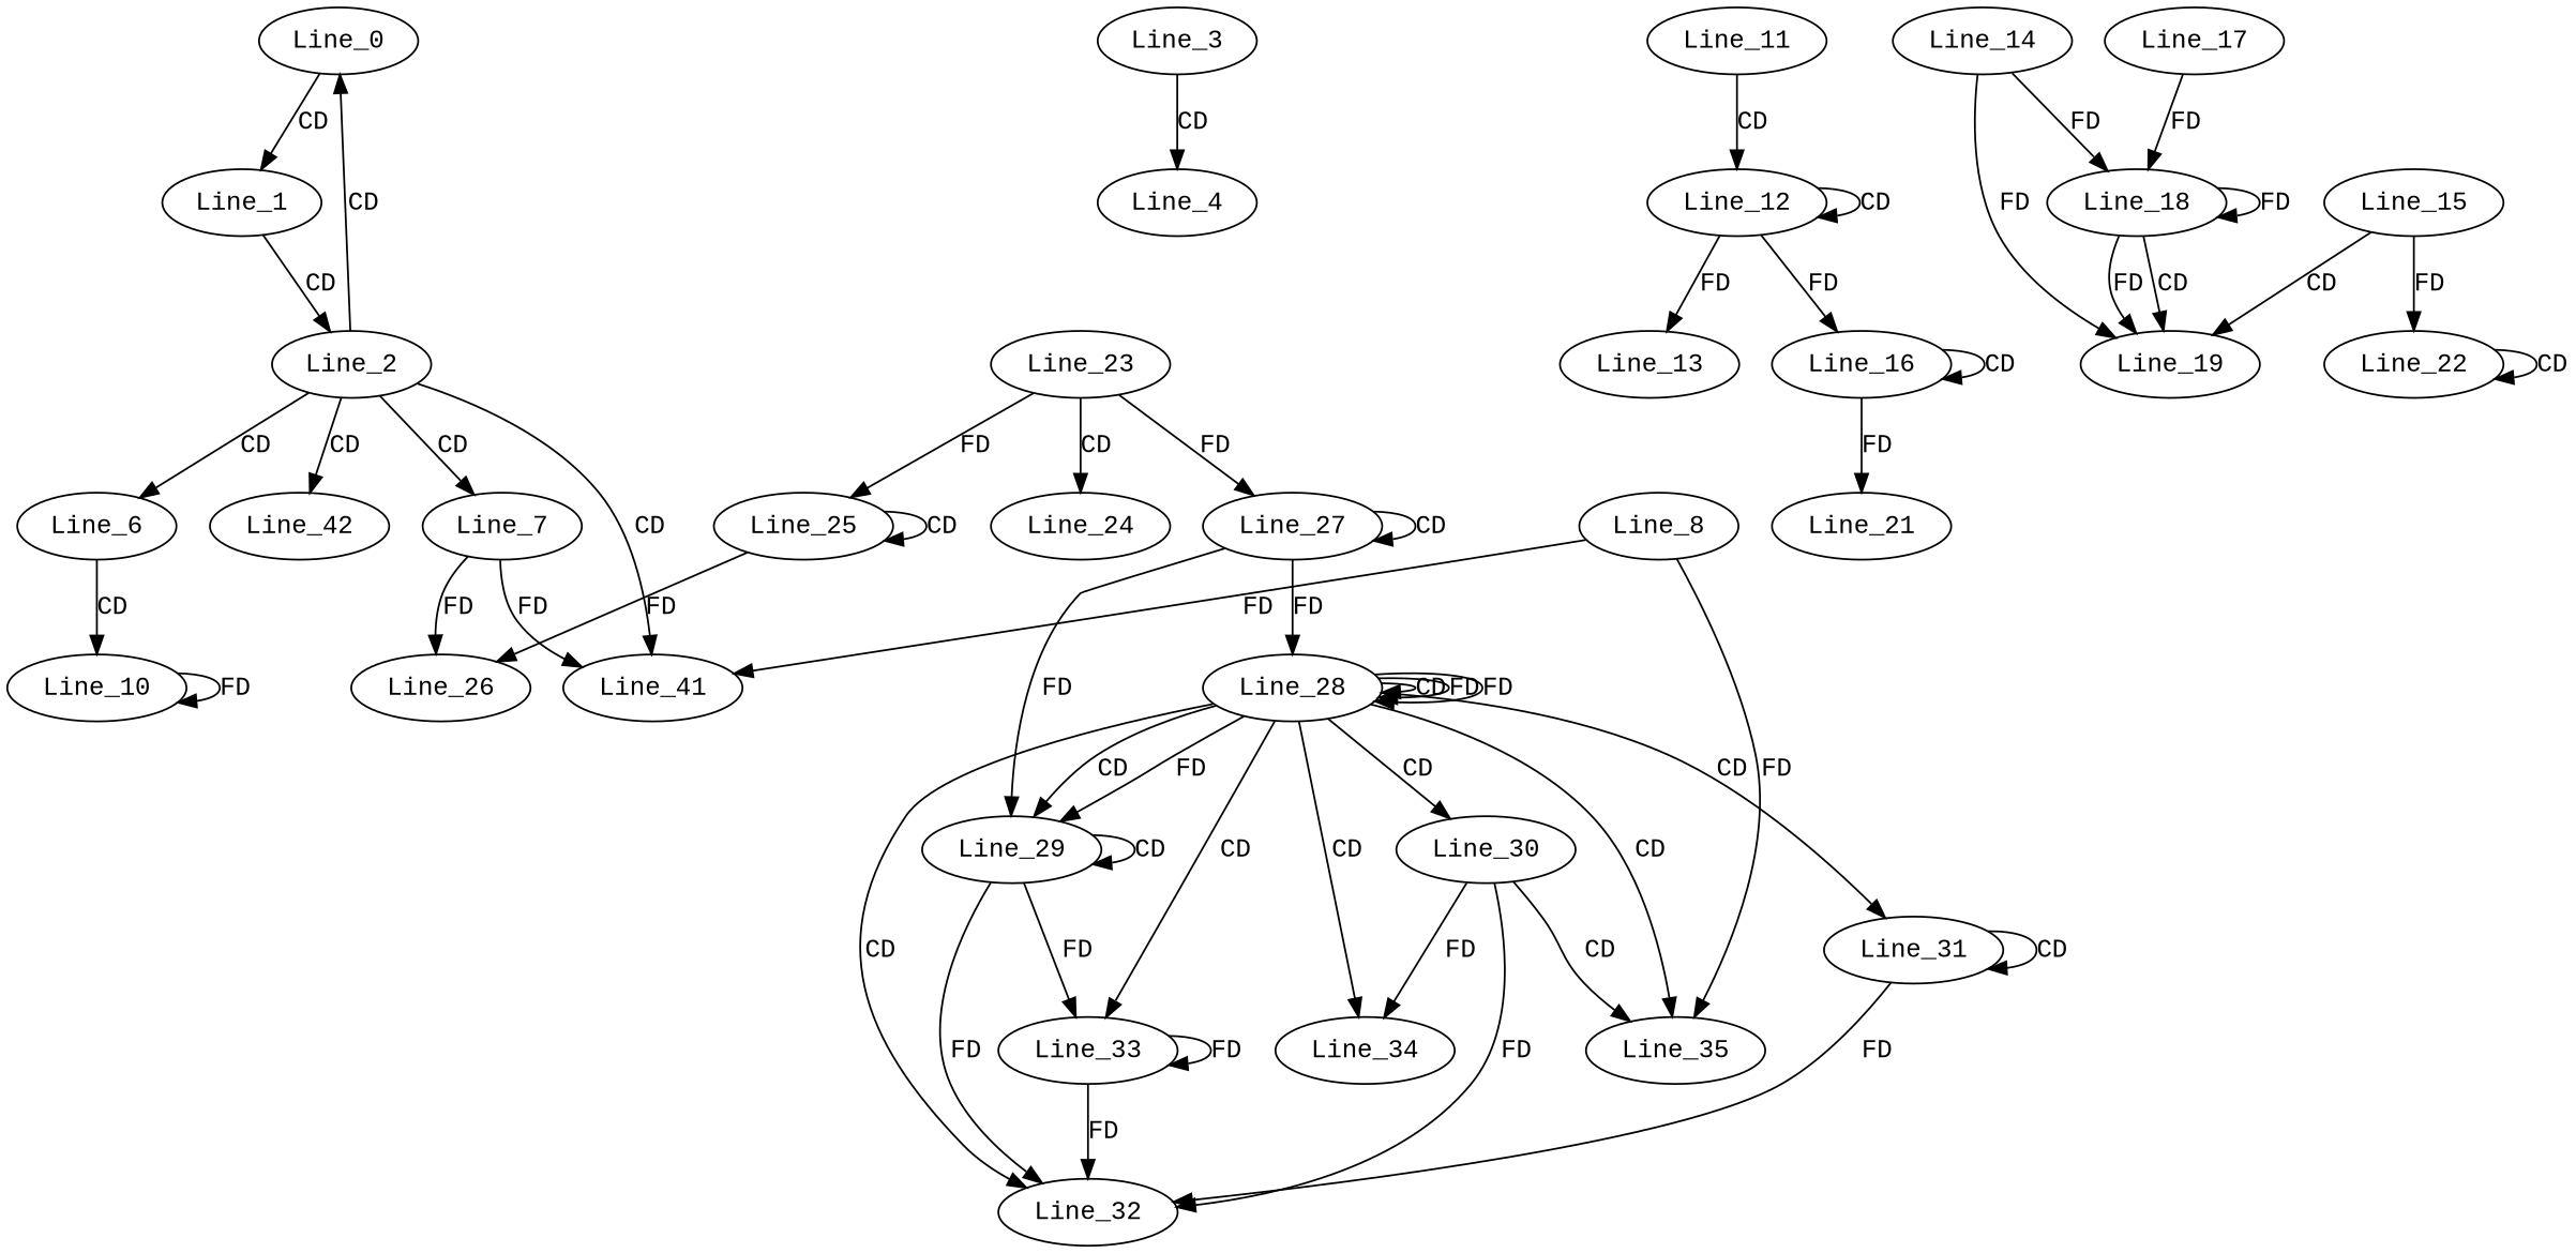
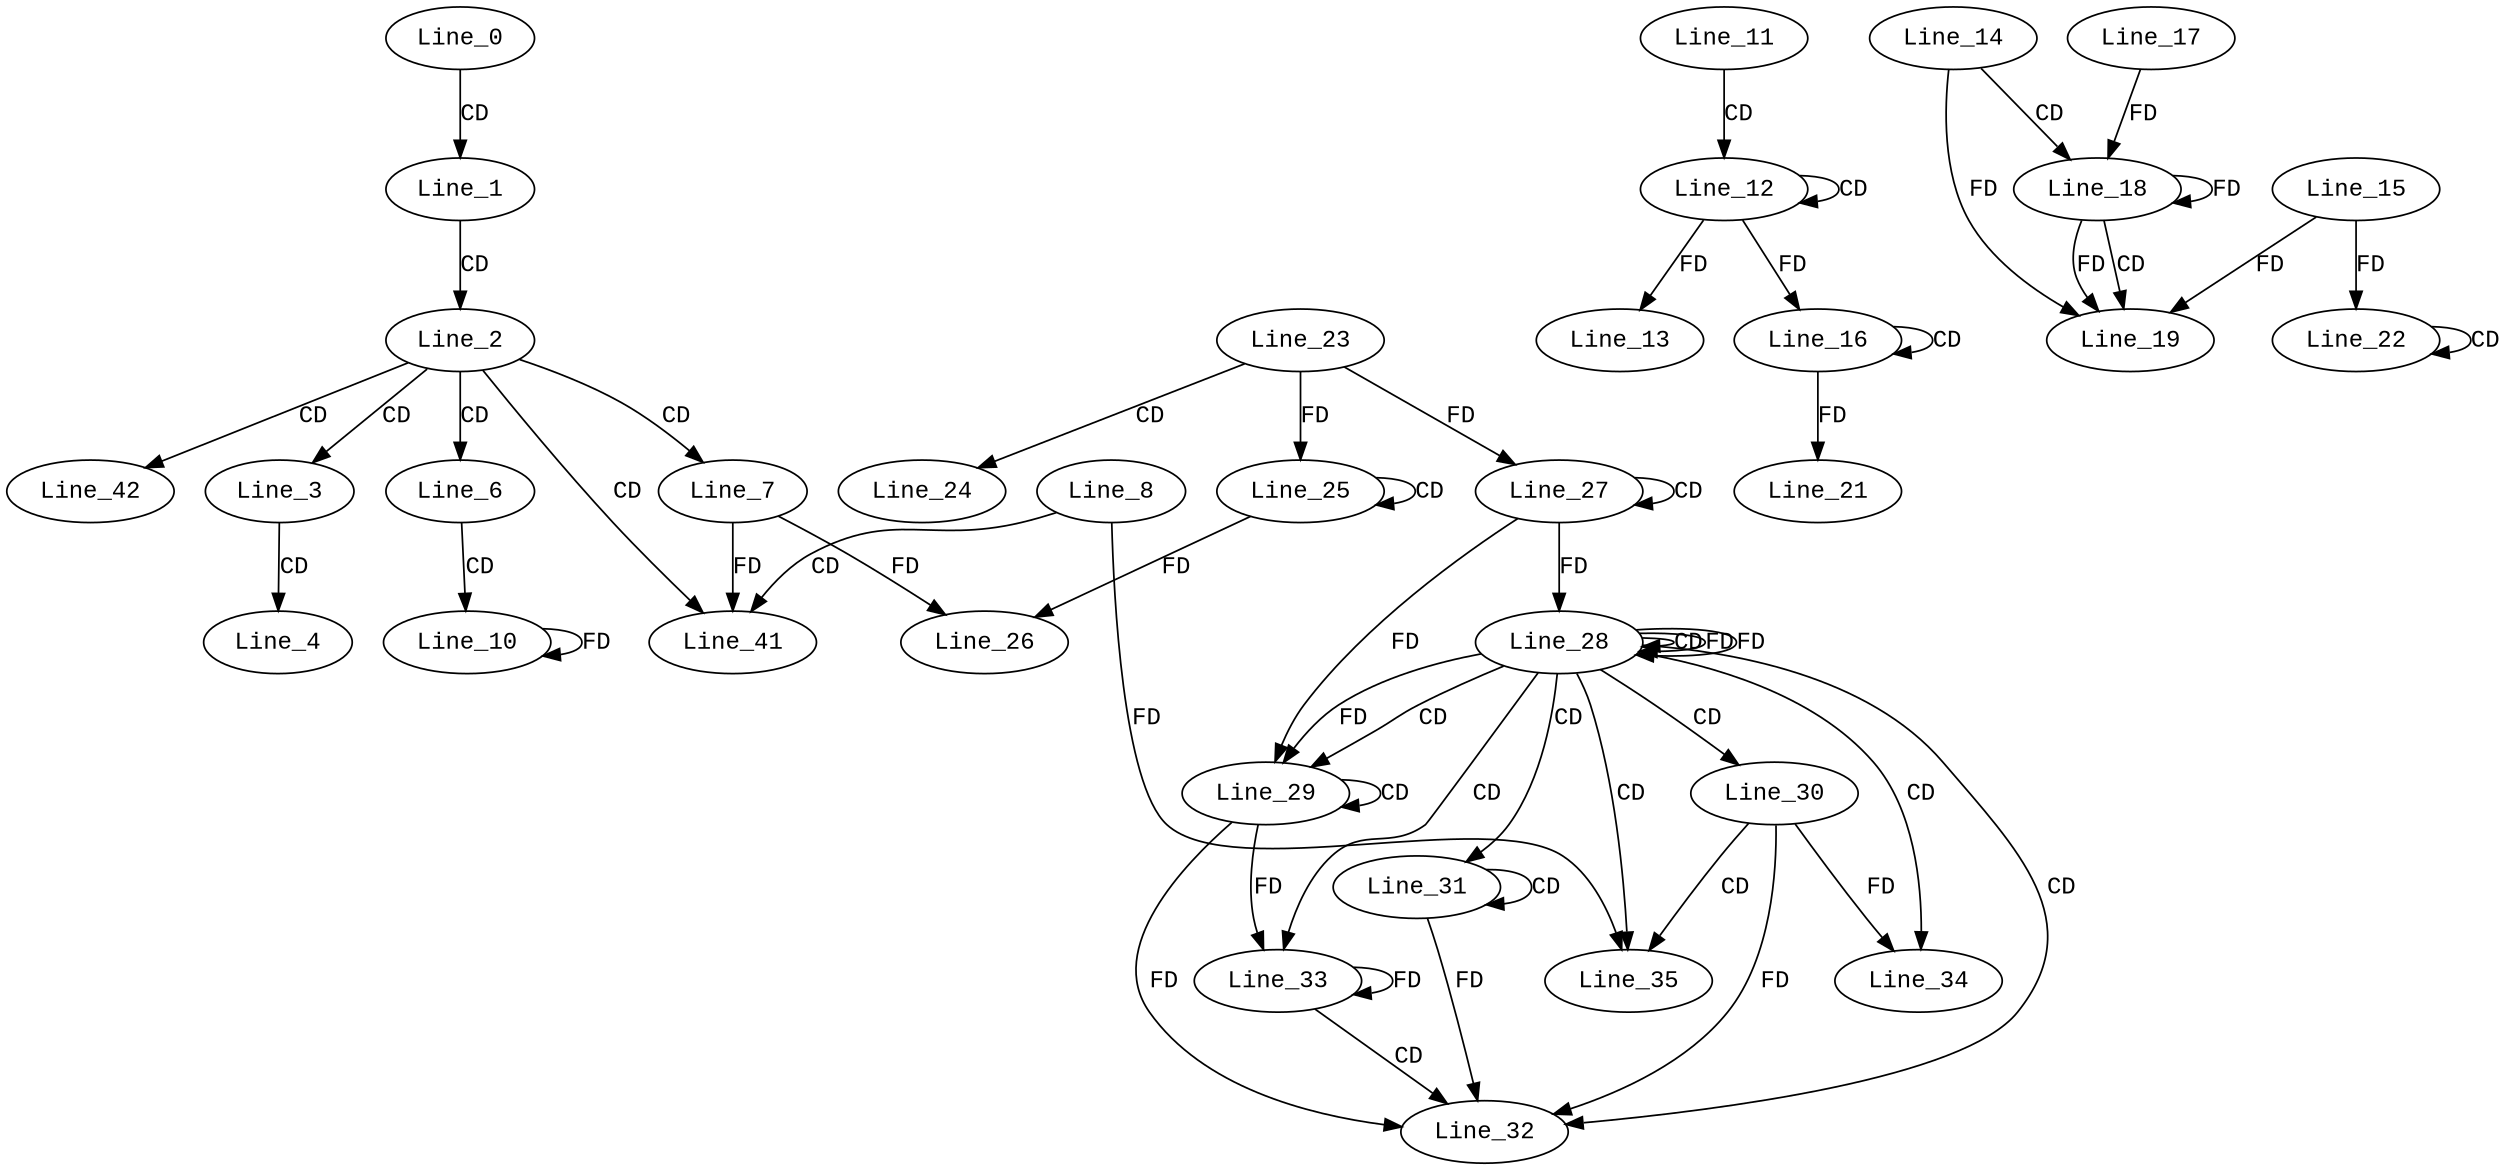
  digraph {
    fontname="Liberation Mono"
    node [fontname="Liberation Mono"]
    edge [fontname="Liberation Mono"]
    Line_0
    Line_1
    Line_2
    Line_3
    Line_6
    Line_7
    Line_41
    Line_42
    Line_4
    Line_10
    Line_26
    Line_8
    Line_35
    Line_12
    Line_13
    Line_16
    Line_21
    Line_11
    Line_18
    Line_19
    Line_14
    Line_17
    Line_15
    Line_22
    Line_23
    Line_24
    Line_25
    Line_27
    Line_28
    Line_29
    Line_30
    Line_31
    Line_32
    Line_33
    Line_34
    Line_0 -> Line_1 [label=CD]
    Line_1 -> Line_2 [label=CD]
-   Line_2 -> Line_0 [label=CD]
+   Line_2 -> Line_3 [label=CD]
    Line_2 -> Line_6 [label=CD]
    Line_2 -> Line_7 [label=CD]
    Line_2 -> Line_41 [label=CD]
    Line_2 -> Line_42 [label=CD]
    Line_3 -> Line_4 [label=CD]
    Line_6 -> Line_10 [label=CD]
    Line_7 -> Line_41 [label=FD]
    Line_7 -> Line_26 [label=FD]
    Line_10 -> Line_10 [label=FD]
-   Line_8 -> Line_41 [label=FD]
+   Line_8 -> Line_41 [label=CD]
    Line_8 -> Line_35 [label=FD]
    Line_12 -> Line_12 [label=CD]
    Line_12 -> Line_13 [label=FD]
    Line_12 -> Line_16 [label=FD]
    Line_16 -> Line_16 [label=CD]
    Line_16 -> Line_21 [label=FD]
    Line_11 -> Line_12 [label=CD]
    Line_18 -> Line_18 [label=FD]
    Line_18 -> Line_19 [label=CD]
    Line_18 -> Line_19 [label=FD]
-   Line_14 -> Line_18 [label=FD]
+   Line_14 -> Line_18 [label=CD]
    Line_14 -> Line_19 [label=FD]
    Line_17 -> Line_18 [label=FD]
-   Line_15 -> Line_19 [label=CD]
+   Line_15 -> Line_19 [label=FD]
    Line_15 -> Line_22 [label=FD]
    Line_22 -> Line_22 [label=CD]
    Line_23 -> Line_24 [label=CD]
    Line_23 -> Line_25 [label=FD]
    Line_23 -> Line_27 [label=FD]
    Line_25 -> Line_26 [label=FD]
    Line_25 -> Line_25 [label=CD]
    Line_27 -> Line_27 [label=CD]
    Line_27 -> Line_28 [label=FD]
    Line_27 -> Line_29 [label=FD]
    Line_28 -> Line_35 [label=CD]
    Line_28 -> Line_28 [label=CD]
    Line_28 -> Line_28 [label=FD]
    Line_28 -> Line_28 [label=FD]
    Line_28 -> Line_29 [label=CD]
    Line_28 -> Line_29 [label=FD]
    Line_28 -> Line_30 [label=CD]
    Line_28 -> Line_31 [label=CD]
    Line_28 -> Line_32 [label=CD]
    Line_28 -> Line_33 [label=CD]
    Line_28 -> Line_34 [label=CD]
    Line_29 -> Line_29 [label=CD]
    Line_29 -> Line_32 [label=FD]
    Line_29 -> Line_33 [label=FD]
    Line_30 -> Line_35 [label=CD]
    Line_30 -> Line_32 [label=FD]
    Line_30 -> Line_34 [label=FD]
    Line_31 -> Line_31 [label=CD]
    Line_31 -> Line_32 [label=FD]
-   Line_33 -> Line_32 [label=FD]
+   Line_33 -> Line_32 [label=CD]
    Line_33 -> Line_33 [label=FD]
  }
